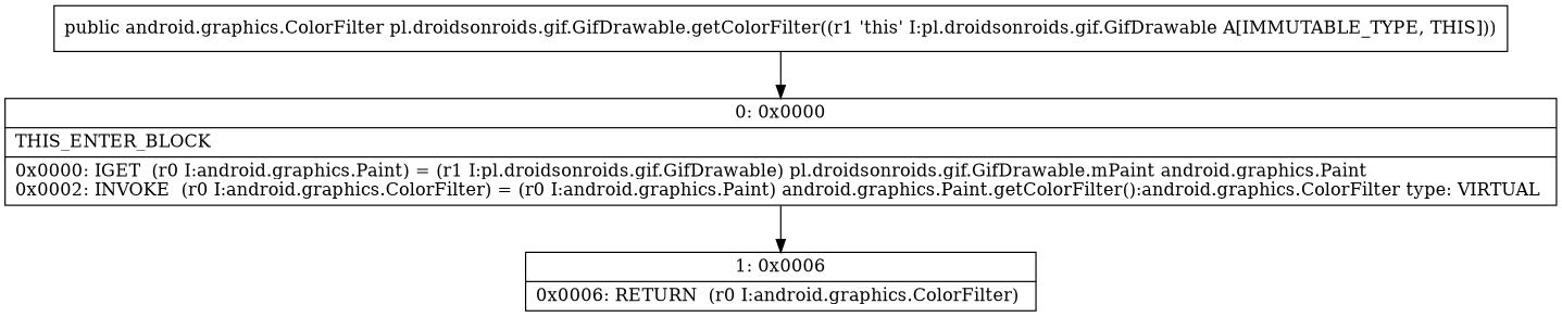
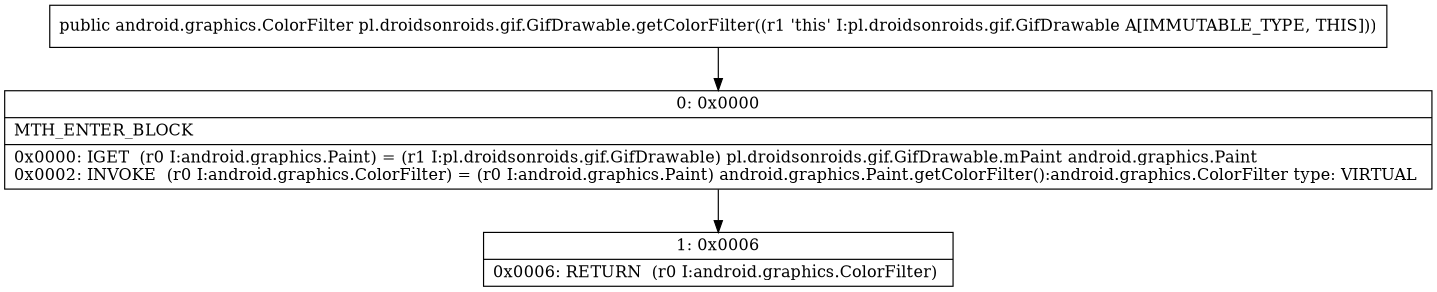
  digraph {
    node [shape=record]
-   n1 [label="{0\:\ 0x0000|THIS_ENTER_BLOCK\l|0x0000: IGET  (r0 I:android.graphics.Paint) = (r1 I:pl.droidsonroids.gif.GifDrawable) pl.droidsonroids.gif.GifDrawable.mPaint android.graphics.Paint \l0x0002: INVOKE  (r0 I:android.graphics.ColorFilter) = (r0 I:android.graphics.Paint) android.graphics.Paint.getColorFilter():android.graphics.ColorFilter type: VIRTUAL \l}"]
+   n1 [label="{0\:\ 0x0000|MTH_ENTER_BLOCK\l|0x0000: IGET  (r0 I:android.graphics.Paint) = (r1 I:pl.droidsonroids.gif.GifDrawable) pl.droidsonroids.gif.GifDrawable.mPaint android.graphics.Paint \l0x0002: INVOKE  (r0 I:android.graphics.ColorFilter) = (r0 I:android.graphics.Paint) android.graphics.Paint.getColorFilter():android.graphics.ColorFilter type: VIRTUAL \l}"]
    n2 [label="{1\:\ 0x0006|0x0006: RETURN  (r0 I:android.graphics.ColorFilter) \l}"]
    n3 [label="{public android.graphics.ColorFilter pl.droidsonroids.gif.GifDrawable.getColorFilter((r1 'this' I:pl.droidsonroids.gif.GifDrawable A[IMMUTABLE_TYPE, THIS])) }"]
    n1 -> n2
    n3 -> n1
  }
